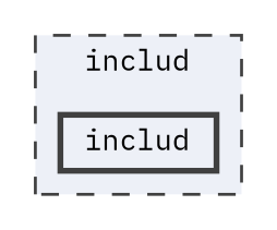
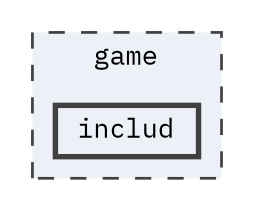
  digraph {
    compound=true
    fontname="IBM Plex Mono"
    n1 [color=grey25 fillcolor="#edf0f7" fontname="IBM Plex Mono" fontsize=10 height=0.2 label=includ shape=box style="filled,bold" width=0.4]
    subgraph cluster_1 {
      bgcolor="#edf0f7"
      fontsize=10
-     label=includ
+     label=game
      pencolor=grey25
      style="filled,dashed"
      n1
    }
  }
